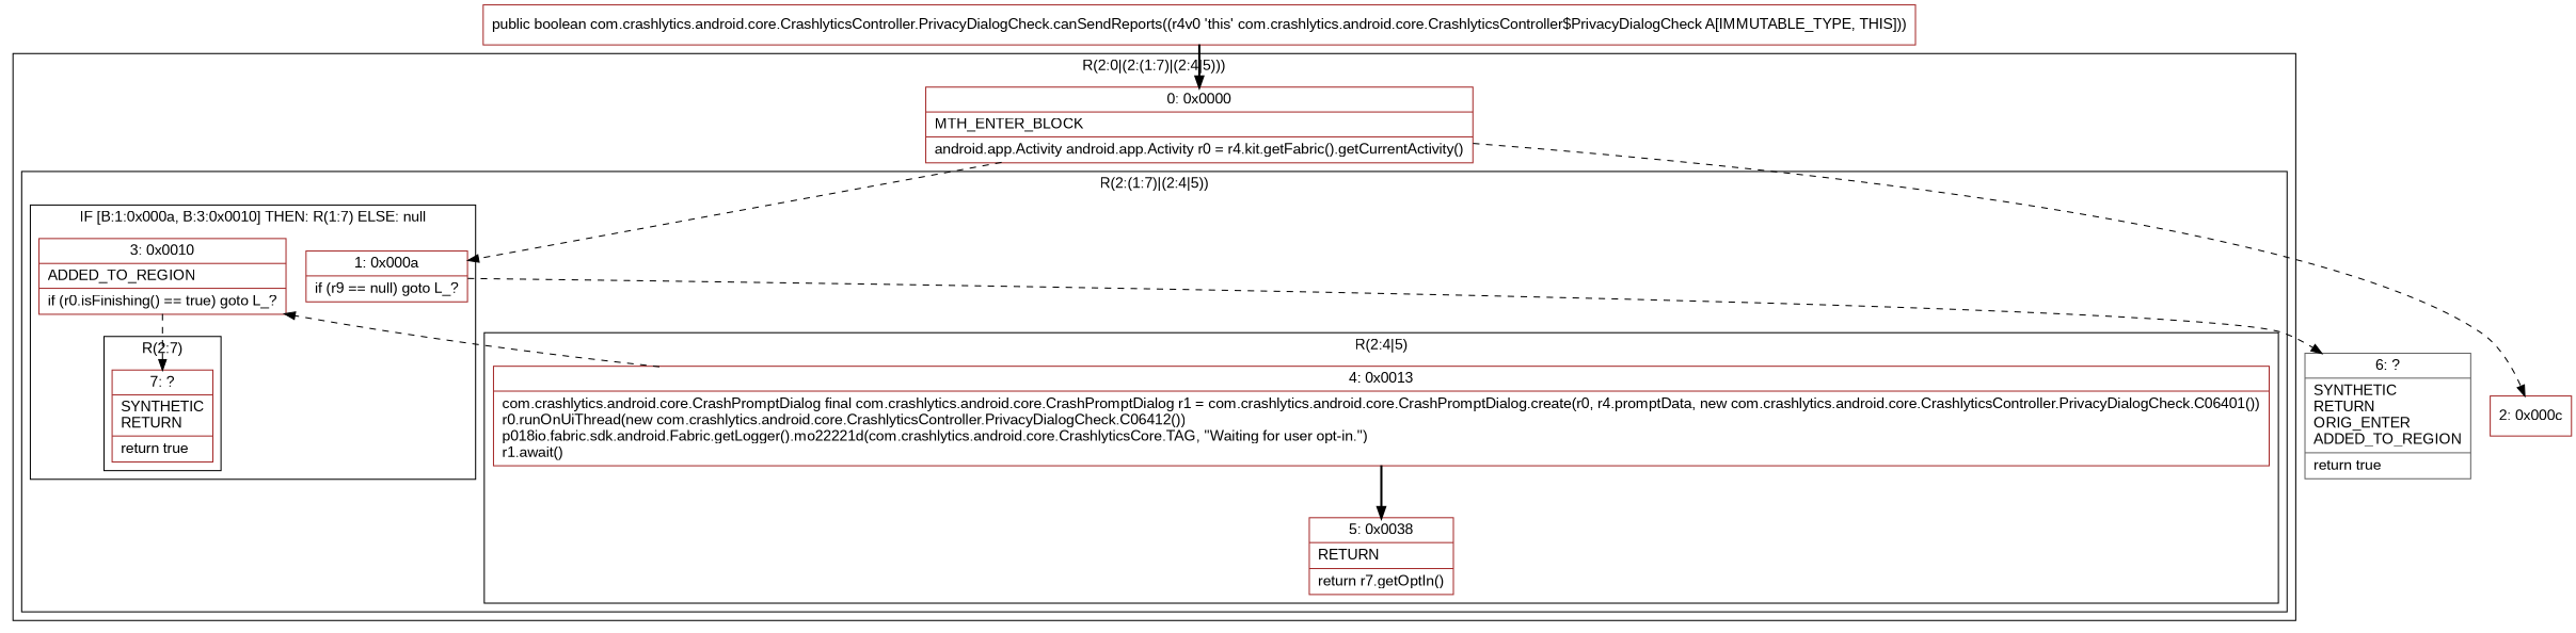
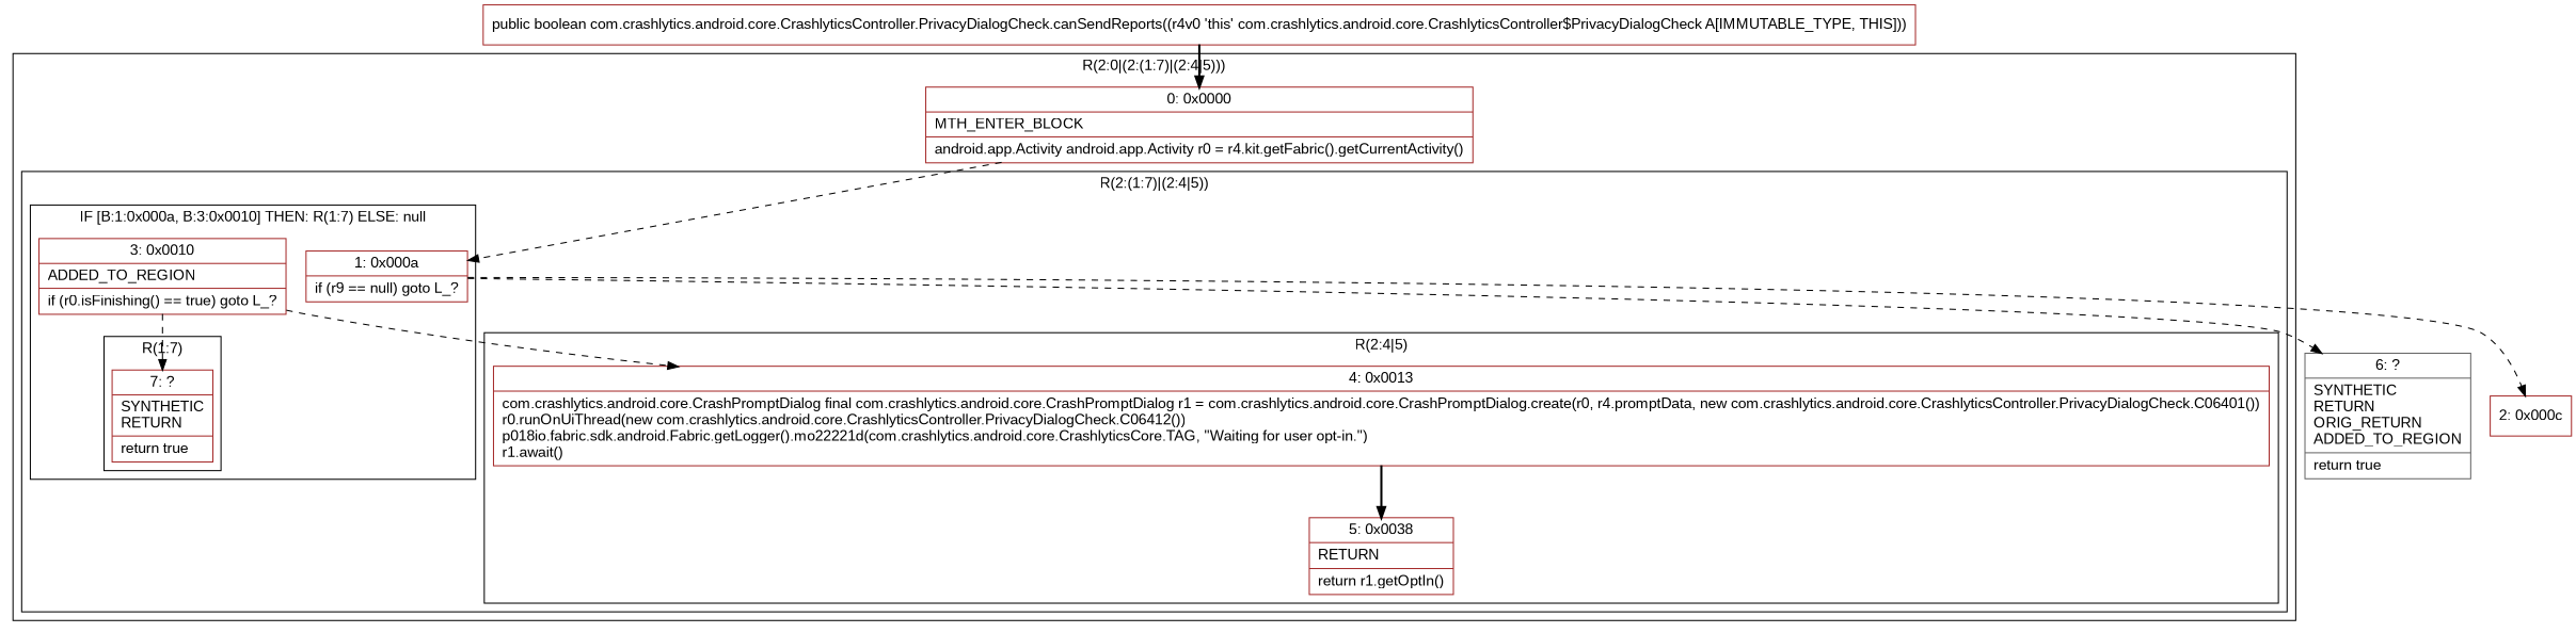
  digraph {
    fontname="Liberation Sans"
    node [color=brown fontname="Liberation Sans" shape=record]
    edge [fontname="Liberation Sans" style=dashed]
    n1 [label="{7\:\ ?|SYNTHETIC\lRETURN\l|return true\l}"]
    n2 [label="{1\:\ 0x000a|if (r9 == null) goto L_?\l}"]
    n3 [label="{3\:\ 0x0010|ADDED_TO_REGION\l|if (r0.isFinishing() == true) goto L_?\l}"]
    n4 [label="{4\:\ 0x0013|com.crashlytics.android.core.CrashPromptDialog final com.crashlytics.android.core.CrashPromptDialog r1 = com.crashlytics.android.core.CrashPromptDialog.create(r0, r4.promptData, new com.crashlytics.android.core.CrashlyticsController.PrivacyDialogCheck.C06401())\lr0.runOnUiThread(new com.crashlytics.android.core.CrashlyticsController.PrivacyDialogCheck.C06412())\lp018io.fabric.sdk.android.Fabric.getLogger().mo22221d(com.crashlytics.android.core.CrashlyticsCore.TAG, \"Waiting for user opt\-in.\")\lr1.await()\l}"]
-   n5 [label="{5\:\ 0x0038|RETURN\l|return r7.getOptIn()\l}"]
+   n5 [label="{5\:\ 0x0038|RETURN\l|return r1.getOptIn()\l}"]
    n6 [label="{0\:\ 0x0000|MTH_ENTER_BLOCK\l|android.app.Activity android.app.Activity r0 = r4.kit.getFabric().getCurrentActivity()\l}"]
    n7 [label="{2\:\ 0x000c}"]
-   n8 [color=gray40 label="{6\:\ ?|SYNTHETIC\lRETURN\lORIG_ENTER\lADDED_TO_REGION\l|return true\l}"]
+   n8 [color=gray40 label="{6\:\ ?|SYNTHETIC\lRETURN\lORIG_RETURN\lADDED_TO_REGION\l|return true\l}"]
    n9 [label="{public boolean com.crashlytics.android.core.CrashlyticsController.PrivacyDialogCheck.canSendReports((r4v0 'this' com.crashlytics.android.core.CrashlyticsController$PrivacyDialogCheck A[IMMUTABLE_TYPE, THIS])) }"]
    subgraph cluster_1 {
      label="R(2:0|(2:(1:7)|(2:4|5)))"
      n6
      subgraph cluster_2 {
        label="R(2:(1:7)|(2:4|5))"
        subgraph cluster_3 {
          label="IF [B:1:0x000a, B:3:0x0010] THEN: R(1:7) ELSE: null"
          n2
          n3
          subgraph cluster_4 {
-           label="R(2:7)"
+           label="R(1:7)"
            n1
          }
        }
        subgraph cluster_5 {
          label="R(2:4|5)"
          n4
          n5
        }
      }
    }
-   n6 -> n7
+   n2 -> n7
    n2 -> n8
    n3 -> n1
-   n4 -> n3
+   n3 -> n4
    n4 -> n5 [style=bold]
    n6 -> n2
    n9 -> n6 [style=bold]
  }
